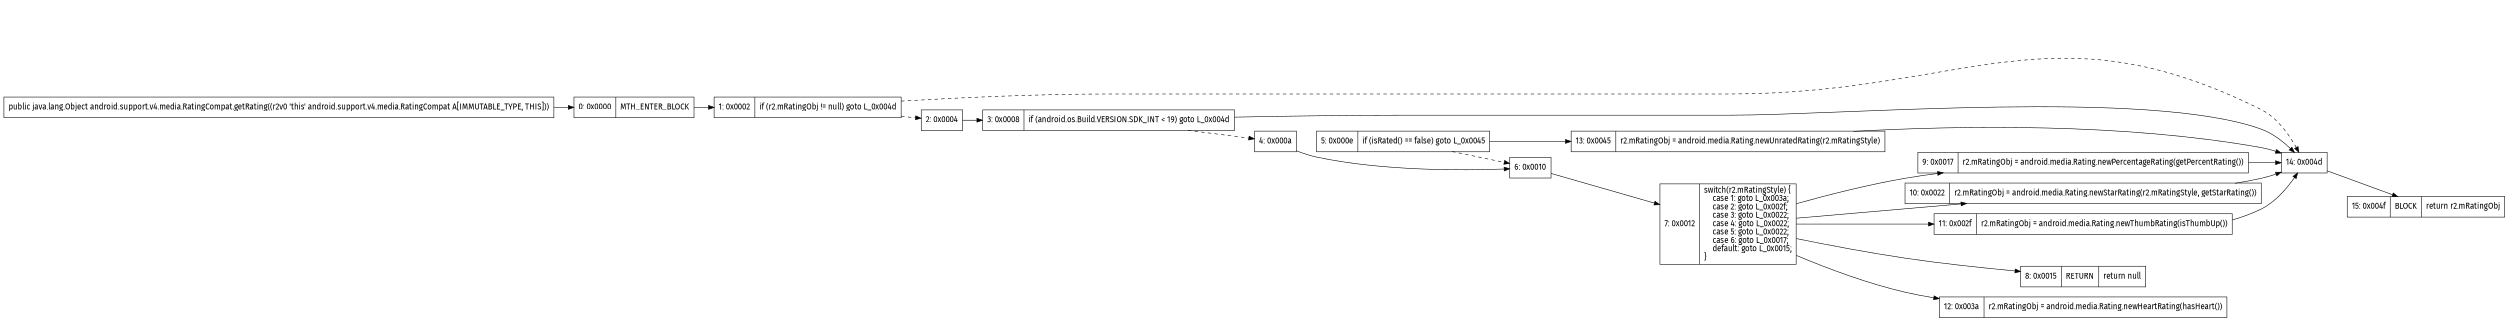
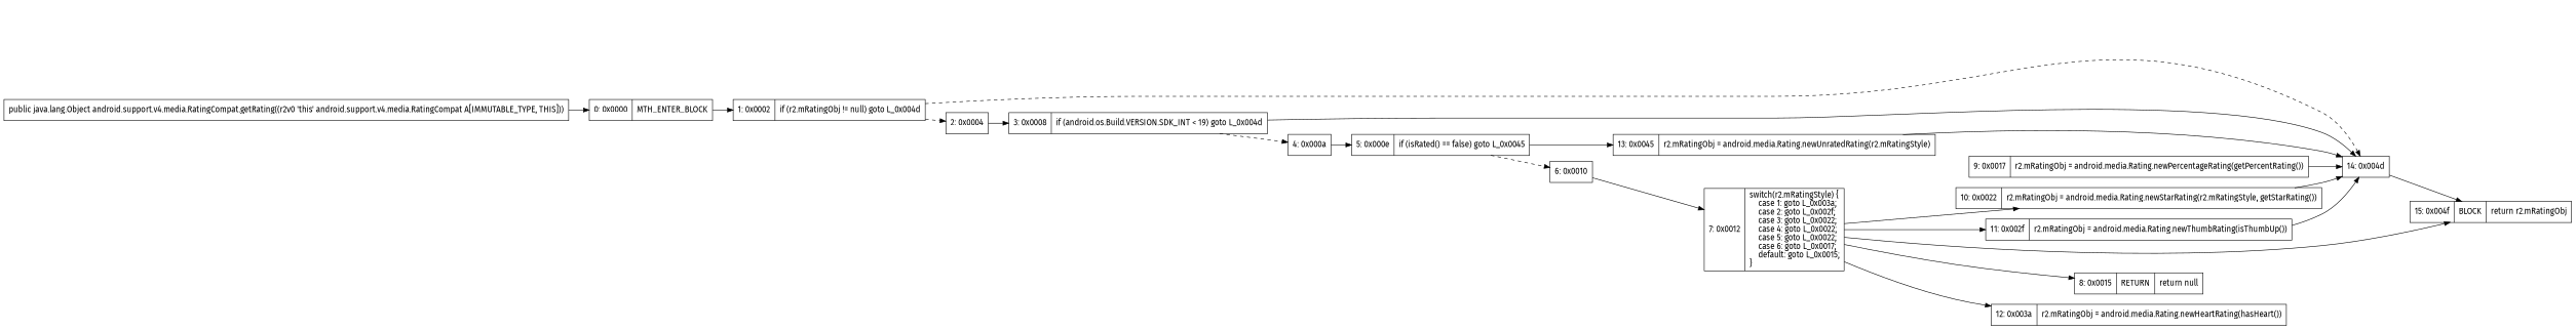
  digraph {
    fontname="Fira Sans"
    rankdir=LR
    node [fontname="Fira Sans" shape=record]
    edge [fontname="Fira Sans"]
    n1 [label="{0\:\ 0x0000|MTH_ENTER_BLOCK\l}"]
    n2 [label="{1\:\ 0x0002|if (r2.mRatingObj != null) goto L_0x004d\l}"]
    n3 [label="{2\:\ 0x0004}"]
    n4 [label="{14\:\ 0x004d}"]
    n5 [label="{3\:\ 0x0008|if (android.os.Build.VERSION.SDK_INT \< 19) goto L_0x004d\l}"]
    n6 [label="{15\:\ 0x004f|BLOCK\l|return r2.mRatingObj\l}"]
    n7 [label="{4\:\ 0x000a}"]
    n8 [label="{5\:\ 0x000e|if (isRated() == false) goto L_0x0045\l}"]
    n9 [label="{6\:\ 0x0010}"]
    n10 [label="{13\:\ 0x0045|r2.mRatingObj = android.media.Rating.newUnratedRating(r2.mRatingStyle)\l}"]
    n11 [label="{7\:\ 0x0012|switch(r2.mRatingStyle) \{\l    case 1: goto L_0x003a;\l    case 2: goto L_0x002f;\l    case 3: goto L_0x0022;\l    case 4: goto L_0x0022;\l    case 5: goto L_0x0022;\l    case 6: goto L_0x0017;\l    default: goto L_0x0015;\l\}\l}"]
    n12 [label="{8\:\ 0x0015|RETURN\l|return null\l}"]
    n13 [label="{9\:\ 0x0017|r2.mRatingObj = android.media.Rating.newPercentageRating(getPercentRating())\l}"]
    n14 [label="{10\:\ 0x0022|r2.mRatingObj = android.media.Rating.newStarRating(r2.mRatingStyle, getStarRating())\l}"]
    n15 [label="{11\:\ 0x002f|r2.mRatingObj = android.media.Rating.newThumbRating(isThumbUp())\l}"]
    n16 [label="{12\:\ 0x003a|r2.mRatingObj = android.media.Rating.newHeartRating(hasHeart())\l}"]
    n17 [label="{public java.lang.Object android.support.v4.media.RatingCompat.getRating((r2v0 'this' android.support.v4.media.RatingCompat A[IMMUTABLE_TYPE, THIS])) }"]
    n1 -> n2
    n2 -> n3 [style=dashed]
    n2 -> n4 [style=dashed]
    n3 -> n5
    n4 -> n6
    n5 -> n4
    n5 -> n7 [style=dashed]
-   n7 -> n9
+   n7 -> n8
    n8 -> n9 [style=dashed]
    n8 -> n10
    n9 -> n11
    n10 -> n4
    n11 -> n12
-   n11 -> n13
+   n11 -> n6
    n11 -> n14
    n11 -> n15
    n11 -> n16
    n13 -> n4
    n14 -> n4
    n15 -> n4
    n17 -> n1
  }
